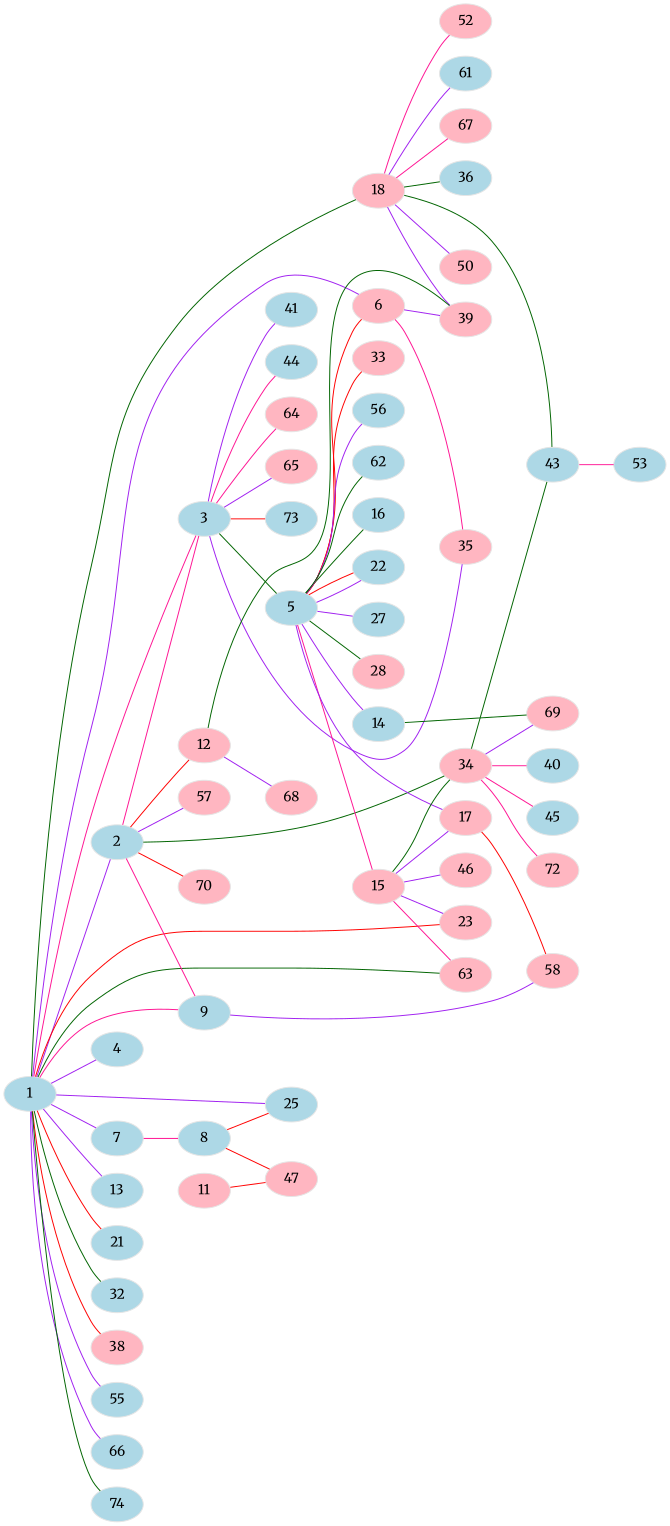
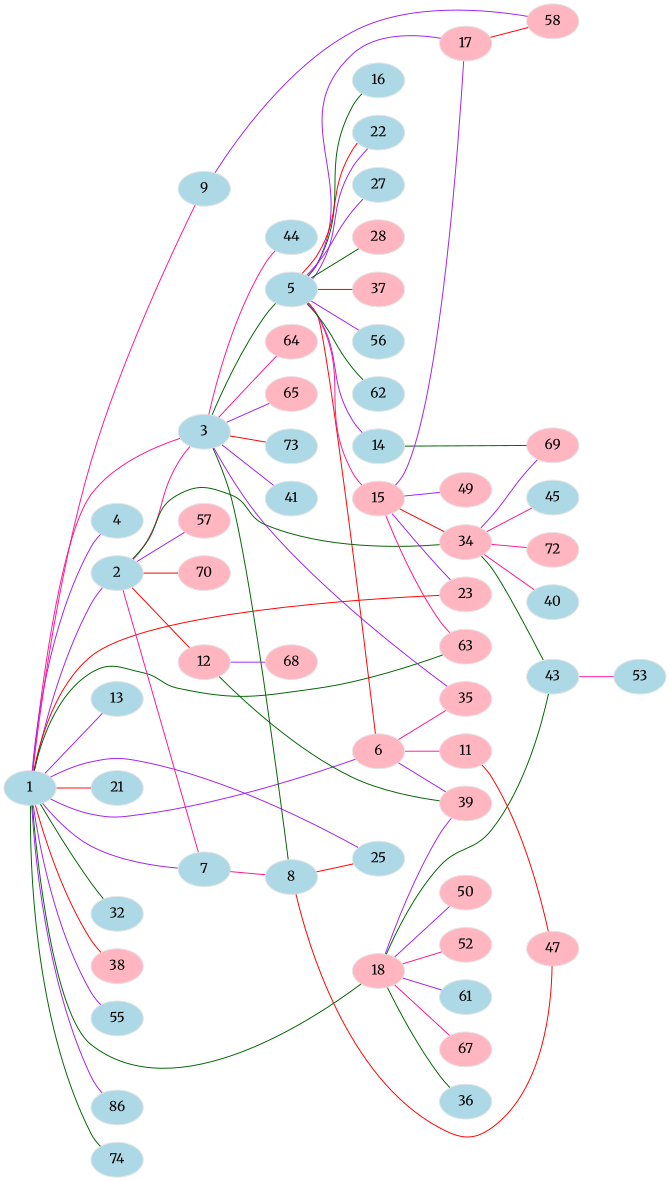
  graph {
    fontname=Merriweather
    rankdir=LR
    node [color=gray90 fillcolor=lightblue fontname=Merriweather style=filled]
    edge [color=purple fontname=Merriweather]
    1 [super="+29"]
    2 [super="+31"]
    3 [super="+30"]
    4
    6 [fillcolor=lightpink super="+48"]
    7
    9 [super="+10"]
    13
    18 [fillcolor=lightpink super="+24"]
    21
    23 [fillcolor=lightpink super="+26"]
    25
    32
    38 [fillcolor=lightpink]
    55
    63 [fillcolor=lightpink]
-   66
+   66 [label=86]
    74
    12 [fillcolor=lightpink super="+19"]
    34 [fillcolor=lightpink super="+37"]
    57 [fillcolor=lightpink]
    70 [fillcolor=lightpink]
    5 [super="+51"]
    8 [super="+20"]
    35 [fillcolor=lightpink]
    41
    44
    64 [fillcolor=lightpink]
    65 [fillcolor=lightpink]
    73
    11 [fillcolor=lightpink]
    39 [fillcolor=lightpink]
    58 [fillcolor=lightpink]
    36
    43 [super="+60"]
    50 [fillcolor=lightpink]
    52 [fillcolor=lightpink]
    61
    67 [fillcolor=lightpink]
    68 [fillcolor=lightpink]
    69 [fillcolor=lightpink]
    40
    45
    72 [fillcolor=lightpink]
    14 [super="+54"]
    15 [fillcolor=lightpink super="+49"]
    16
    17 [fillcolor=lightpink super="+71"]
    22
    27 [super="+42"]
    28 [fillcolor=lightpink]
-   33 [fillcolor=lightpink]
+   33 [fillcolor=lightpink label=37]
    56
    62
    47 [fillcolor=lightpink super="+59"]
-   46 [fillcolor=lightpink]
+   46 [fillcolor=lightpink label=49]
    53
    1 -- 2
    1 -- 3 [color=deeppink]
    1 -- 4
    1 -- 6
    1 -- 7
    1 -- 9 [color=deeppink]
    1 -- 13
    1 -- 18 [color=darkgreen]
    1 -- 21 [color=red]
    1 -- 23 [color=red]
    1 -- 25
    1 -- 32 [color=darkgreen]
    1 -- 38 [color=red]
    1 -- 55
    1 -- 63 [color=darkgreen]
    1 -- 66
    1 -- 74 [color=darkgreen]
    2 -- 3 [color=deeppink]
-   2 -- 9 [color=deeppink]
+   2 -- 7 [color=deeppink]
    2 -- 12 [color=red]
    2 -- 34 [color=darkgreen]
    2 -- 57
    2 -- 70 [color=red]
    3 -- 5 [color=darkgreen]
+   3 -- 8 [color=darkgreen]
    3 -- 35
    3 -- 41
    3 -- 44 [color=deeppink]
    3 -- 64 [color=deeppink]
    3 -- 65
    3 -- 73 [color=red]
    6 -- 35 [color=deeppink]
+   6 -- 11 [color=deeppink]
    6 -- 39
    7 -- 8 [color=deeppink]
    9 -- 58
    18 -- 39
    18 -- 36 [color=darkgreen]
    18 -- 43 [color=darkgreen]
    18 -- 50
    18 -- 52 [color=deeppink]
    18 -- 61
    18 -- 67 [color=deeppink]
    12 -- 39 [color=darkgreen]
    12 -- 68
    34 -- 43 [color=darkgreen]
    34 -- 69
    34 -- 40 [color=deeppink]
    34 -- 45 [color=deeppink]
    34 -- 72 [color=deeppink]
    5 -- 6 [color=red]
    5 -- 14
    5 -- 15 [color=deeppink]
    5 -- 16 [color=darkgreen]
    5 -- 17
    5 -- 22
    5 -- 22 [color=red]
    5 -- 27
    5 -- 28 [color=darkgreen]
    5 -- 33 [color=red]
    5 -- 56
    5 -- 62 [color=darkgreen]
    8 -- 25 [color=red]
    8 -- 47 [color=red]
    11 -- 47 [color=red]
    43 -- 53 [color=deeppink]
    14 -- 69 [color=darkgreen]
    15 -- 23
    15 -- 63 [color=deeppink]
-   15 -- 34 [color=darkgreen]
+   15 -- 34 [color=red]
    15 -- 17
    15 -- 46
    17 -- 58 [color=red]
  }
